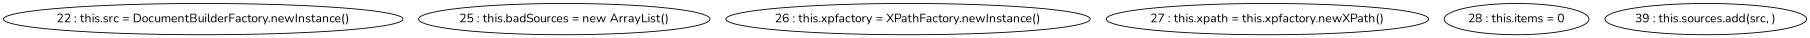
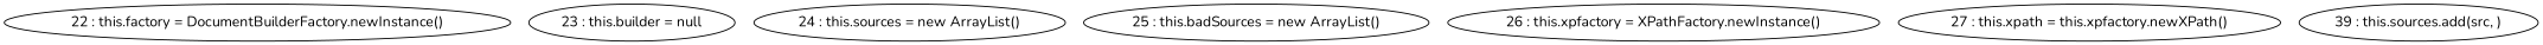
  digraph {
    fontname=Nunito
    node [fontname=Nunito]
-   "22 : this.factory = DocumentBuilderFactory.newInstance()" [label="22 : this.src = DocumentBuilderFactory.newInstance()"]
+   "22 : this.factory = DocumentBuilderFactory.newInstance()"
+   "23 : this.builder = null"
+   "24 : this.sources = new ArrayList()"
    "25 : this.badSources = new ArrayList()"
    "26 : this.xpfactory = XPathFactory.newInstance()"
    "27 : this.xpath = this.xpfactory.newXPath()"
-   "28 : this.items = 0"
    "39 : this.sources.add(src, )"
  }
